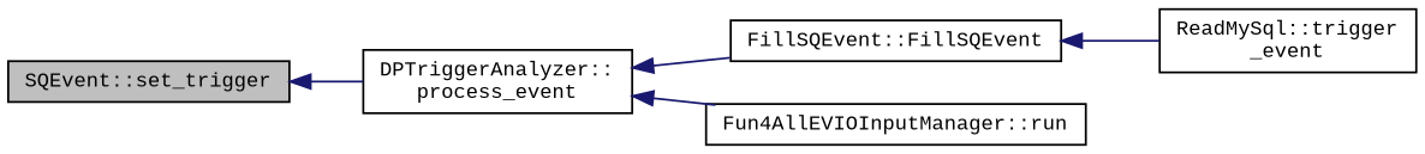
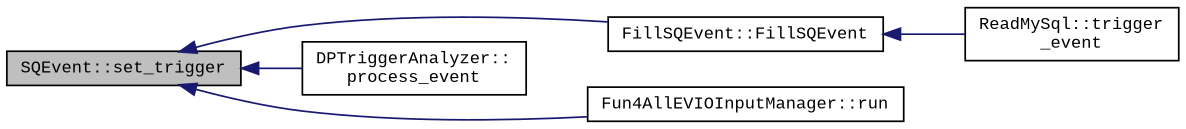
  digraph {
    fontname="Liberation Mono"
    rankdir=LR
    node [color=black fontname="Liberation Mono" fontsize=10 shape=record]
    edge [color=midnightblue dir=back fontname="Liberation Mono" fontsize=10 labelfontname=FreeSans labelfontsize=10 style=solid]
    n1 [fillcolor=grey75 fontcolor=black height=0.2 label="SQEvent::set_trigger" style=filled width=0.4]
    n2 [height=0.2 label="FillSQEvent::FillSQEvent" width=0.4]
    n3 [height=0.2 label="DPTriggerAnalyzer::\lprocess_event" width=0.4]
    n4 [height=0.2 label="Fun4AllEVIOInputManager::run" width=0.4]
    n5 [height=0.2 label="ReadMySql::trigger\l_event" width=0.4]
-   n3 -> n2
+   n1 -> n2
    n1 -> n3
-   n3 -> n4
+   n1 -> n4
    n2 -> n5
  }
